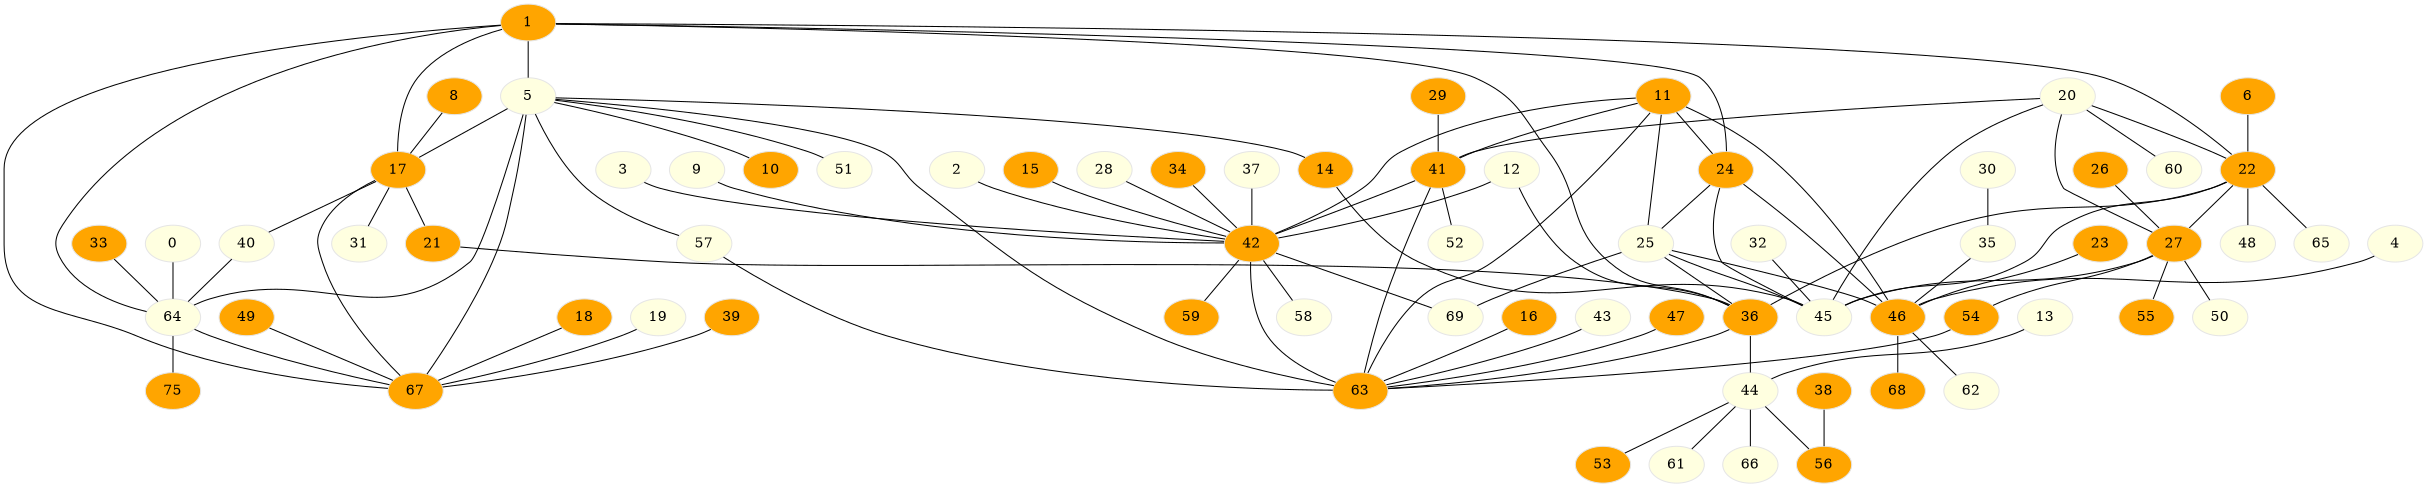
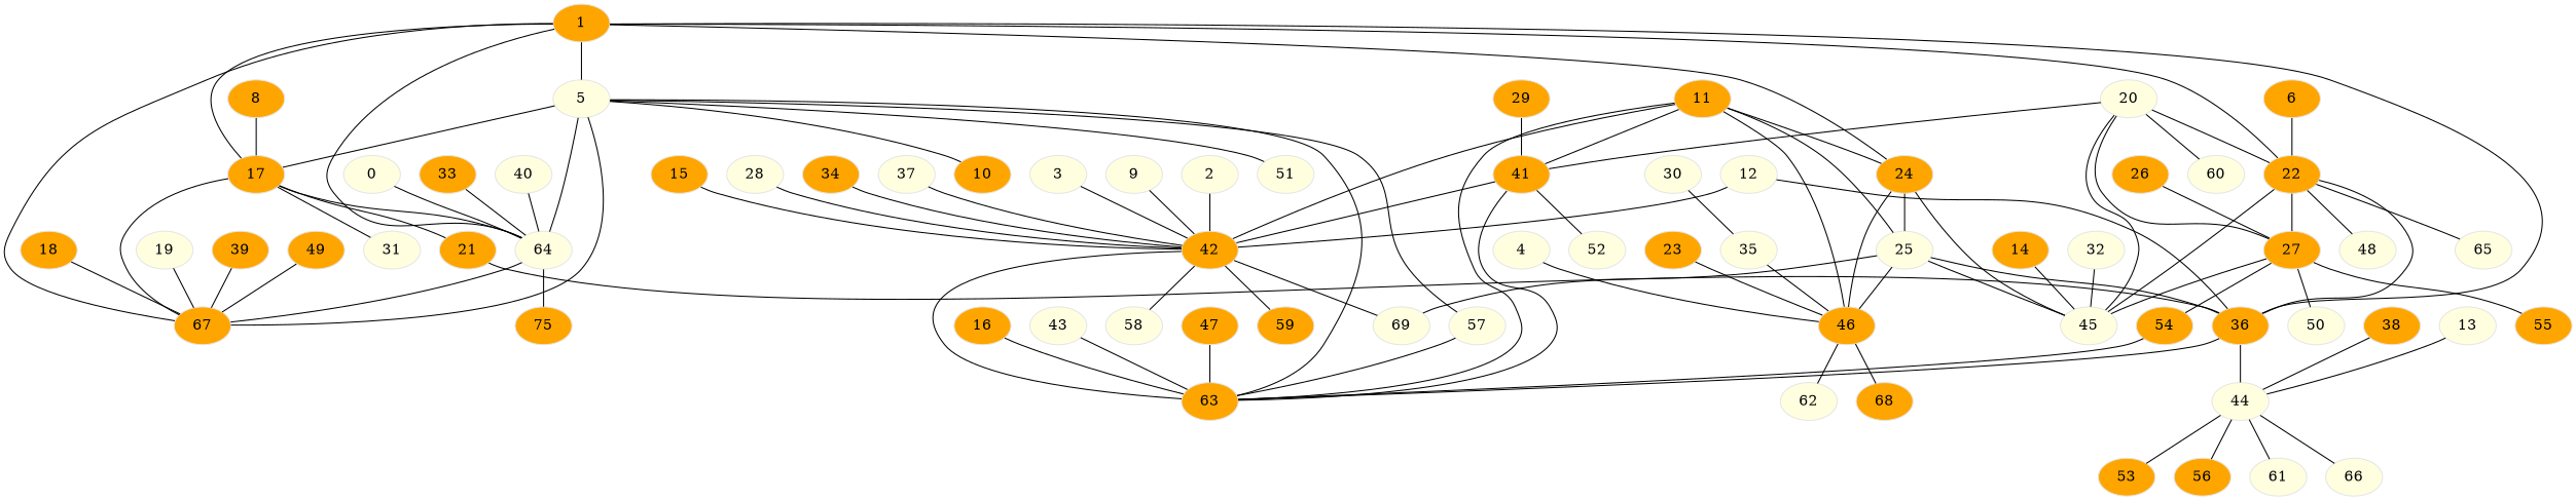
  graph {
    node [color=gray90 fillcolor=orange style=filled]
    edge [weight=1.0]
    5 [fillcolor=lightyellow]
    1
    17
    22
    24
    36
    64 [fillcolor=lightyellow]
    67
    10
    14
    51 [fillcolor=lightyellow]
    57 [fillcolor=lightyellow]
    63
    21
    31 [fillcolor=lightyellow]
    45 [fillcolor=lightyellow]
    27
    48 [fillcolor=lightyellow]
    65 [fillcolor=lightyellow]
    46
    25 [fillcolor=lightyellow]
    44 [fillcolor=lightyellow]
    n23 [label=75]
    2 [fillcolor=lightyellow]
    42
    69 [fillcolor=lightyellow]
    58 [fillcolor=lightyellow]
    59
    3 [fillcolor=lightyellow]
    4 [fillcolor=lightyellow]
    62 [fillcolor=lightyellow]
    68
    6
    n34 [fillcolor=lightyellow label=0]
    8
    9 [fillcolor=lightyellow]
    11
    41
    52 [fillcolor=lightyellow]
    12 [fillcolor=lightyellow]
    13 [fillcolor=lightyellow]
    53
    56
    61 [fillcolor=lightyellow]
    66 [fillcolor=lightyellow]
    15
    16
    18
    19 [fillcolor=lightyellow]
    20 [fillcolor=lightyellow]
    60 [fillcolor=lightyellow]
    50 [fillcolor=lightyellow]
    54
    55
    23
    26
    28 [fillcolor=lightyellow]
    29
    30 [fillcolor=lightyellow]
    35 [fillcolor=lightyellow]
    32 [fillcolor=lightyellow]
    33
    34
    37 [fillcolor=lightyellow]
    38
    39
    40 [fillcolor=lightyellow]
    43 [fillcolor=lightyellow]
    47
    49
    5 -- 17 [weight=2.0]
    5 -- 64 [weight=2.0]
    5 -- 67 [weight=2.0]
    5 -- 10
-   5 -- 14
    5 -- 51
    5 -- 57
    5 -- 63
    1 -- 5 [weight=4.0]
    1 -- 17 [weight=2.0]
    1 -- 22
    1 -- 24
    1 -- 36
    1 -- 64 [weight=2.0]
    1 -- 67 [weight=2.0]
-   17 -- 40
+   17 -- 64
    17 -- 67
    17 -- 21
    17 -- 31
    22 -- 36
    22 -- 45 [weight=3.0]
    22 -- 27 [weight=6.0]
    22 -- 48
    22 -- 65
    24 -- 45
    24 -- 46 [weight=6.0]
    24 -- 25 [weight=2.0]
    36 -- 63
    36 -- 44 [weight=12.0]
    64 -- 67
    64 -- n23
    14 -- 45
    57 -- 63
    21 -- 36
    27 -- 45 [weight=2.0]
    27 -- 50
    27 -- 54
    27 -- 55
    46 -- 62
    46 -- 68
    25 -- 36
    25 -- 45
    25 -- 46 [weight=3.0]
    25 -- 69
    44 -- 53
    44 -- 56
    44 -- 61
    44 -- 66
    2 -- 42
    42 -- 63 [weight=4.0]
    42 -- 69
    42 -- 58
    42 -- 59
    3 -- 42
    4 -- 46
    6 -- 22
    n34 -- 64
    8 -- 17
    9 -- 42
    11 -- 24 [weight=2.0]
    11 -- 63
    11 -- 46 [weight=3.0]
    11 -- 25
    11 -- 42 [weight=4.0]
    11 -- 41
    41 -- 63
    41 -- 42 [weight=4.0]
    41 -- 52
    12 -- 36
    12 -- 42
    13 -- 44
    15 -- 42
    16 -- 63
    18 -- 67
    19 -- 67
    20 -- 22 [weight=3.0]
    20 -- 45
    20 -- 27 [weight=2.0]
    20 -- 41
    20 -- 60
    54 -- 63
    23 -- 46
    26 -- 27
    28 -- 42
    29 -- 41
    30 -- 35
    35 -- 46
    32 -- 45
    33 -- 64
    34 -- 42
    37 -- 42
-   38 -- 56
+   38 -- 44
    39 -- 67
    40 -- 64
    43 -- 63
    47 -- 63
    49 -- 67
  }
